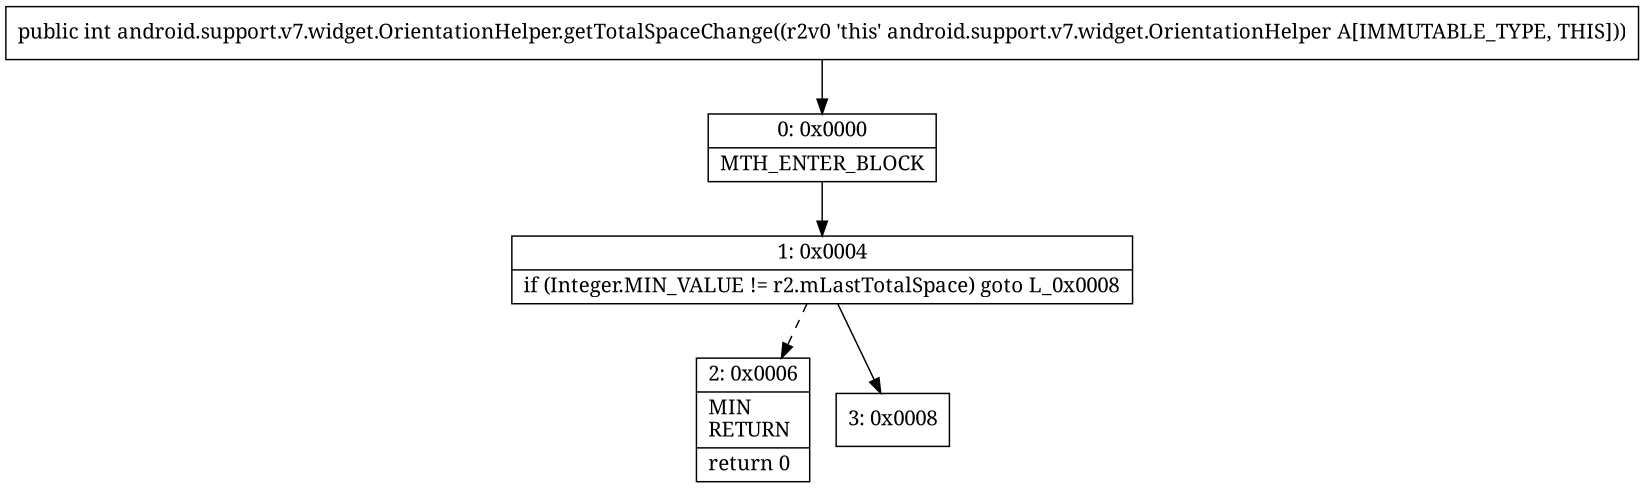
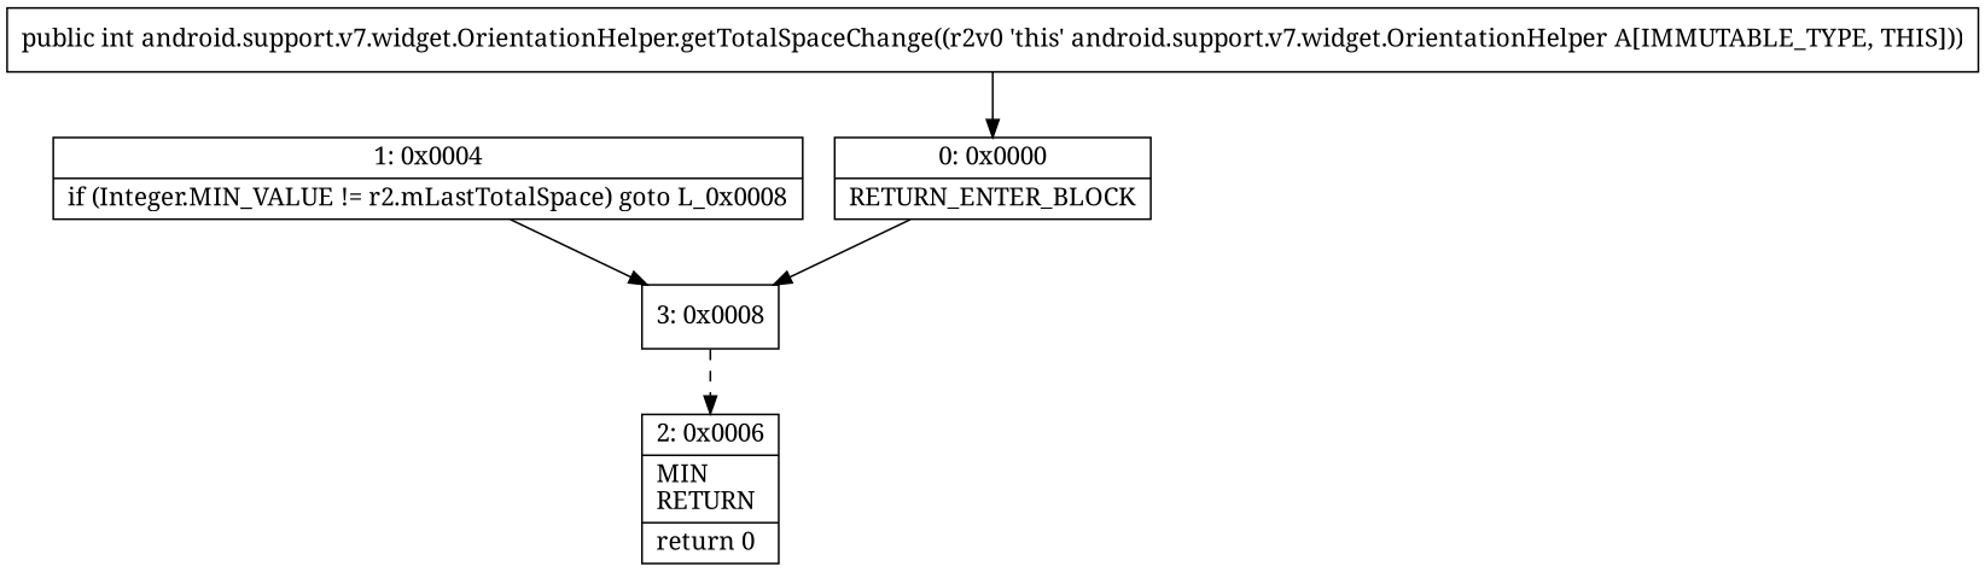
  digraph {
    fontname="Noto Serif"
    node [fontname="Noto Serif" shape=record]
    edge [fontname="Noto Serif"]
-   n1 [label="{0\:\ 0x0000|MTH_ENTER_BLOCK\l}"]
+   n1 [label="{0\:\ 0x0000|RETURN_ENTER_BLOCK\l}"]
    n2 [label="{1\:\ 0x0004|if (Integer.MIN_VALUE != r2.mLastTotalSpace) goto L_0x0008\l}"]
    n3 [label="{2\:\ 0x0006|MIN\lRETURN\l|return 0\l}"]
    n4 [label="{3\:\ 0x0008}"]
    n5 [label="{public int android.support.v7.widget.OrientationHelper.getTotalSpaceChange((r2v0 'this' android.support.v7.widget.OrientationHelper A[IMMUTABLE_TYPE, THIS])) }"]
-   n1 -> n2
-   n2 -> n3 [style=dashed]
+   n1 -> n4
+   n4 -> n3 [style=dashed]
    n2 -> n4
    n5 -> n1
  }
